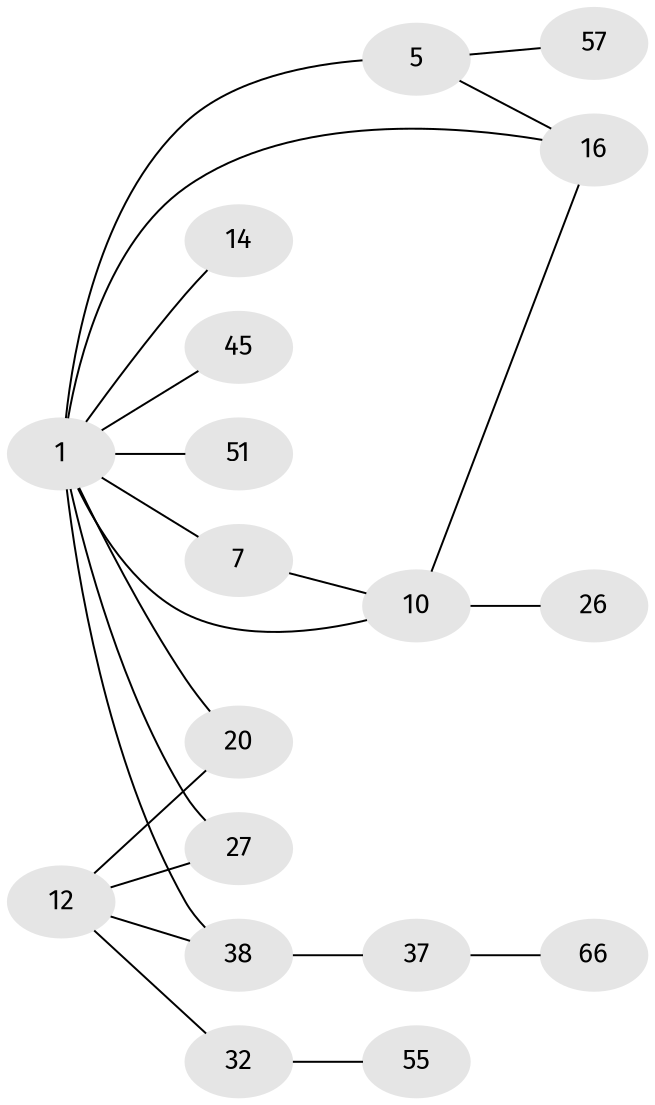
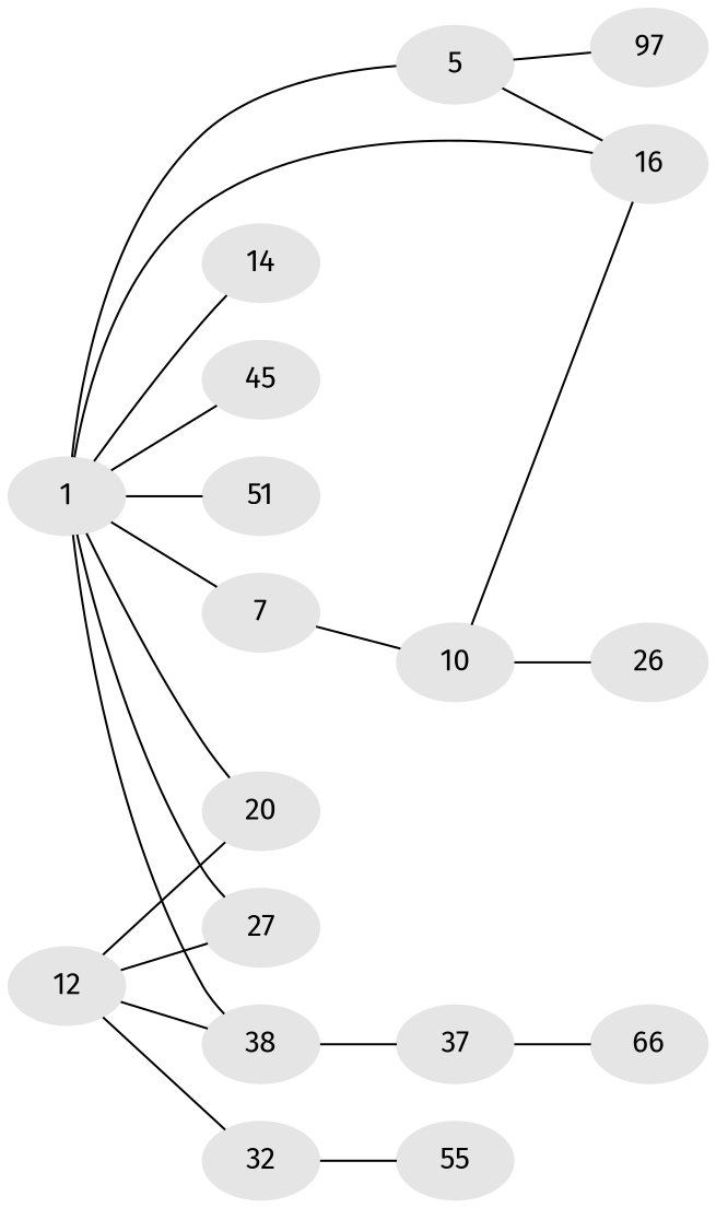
  graph {
    fontname="Fira Sans"
    rankdir=LR
    node [color=gray90 fontname="Fira Sans" style=filled]
    edge [fontname="Fira Sans"]
    1 [super="+26+4+2+29+3"]
    5 [super="+36+13"]
    7
    10 [super="+24"]
    14 [super="+40+44"]
    16 [super="+17+60+43+21"]
    20 [super="+33"]
    27 [super="+64"]
    n9 [label=38 super="+30+46"]
    45 [super="+49"]
    51 [super="+58"]
-   57 [super="+59"]
+   57 [super="+59" label=97]
    n13 [label=26]
    12 [super="+18+19"]
    32 [super="+34"]
    37 [super="+61"]
    55
    66
    1 -- 5
    1 -- 7 [weight=2]
-   1 -- 10 [weight=2]
    1 -- 14 [weight=2]
    1 -- 16 [weight=5]
    1 -- 20 [weight=2]
    1 -- 27
    1 -- n9
    1 -- 45
    1 -- 51 [weight=2]
    5 -- 16 [weight=2]
    5 -- 57
    7 -- 10
    10 -- 16
    10 -- n13
    n9 -- 37
    12 -- 20
    12 -- 27
    12 -- n9
    12 -- 32
    32 -- 55
    37 -- 66
  }
